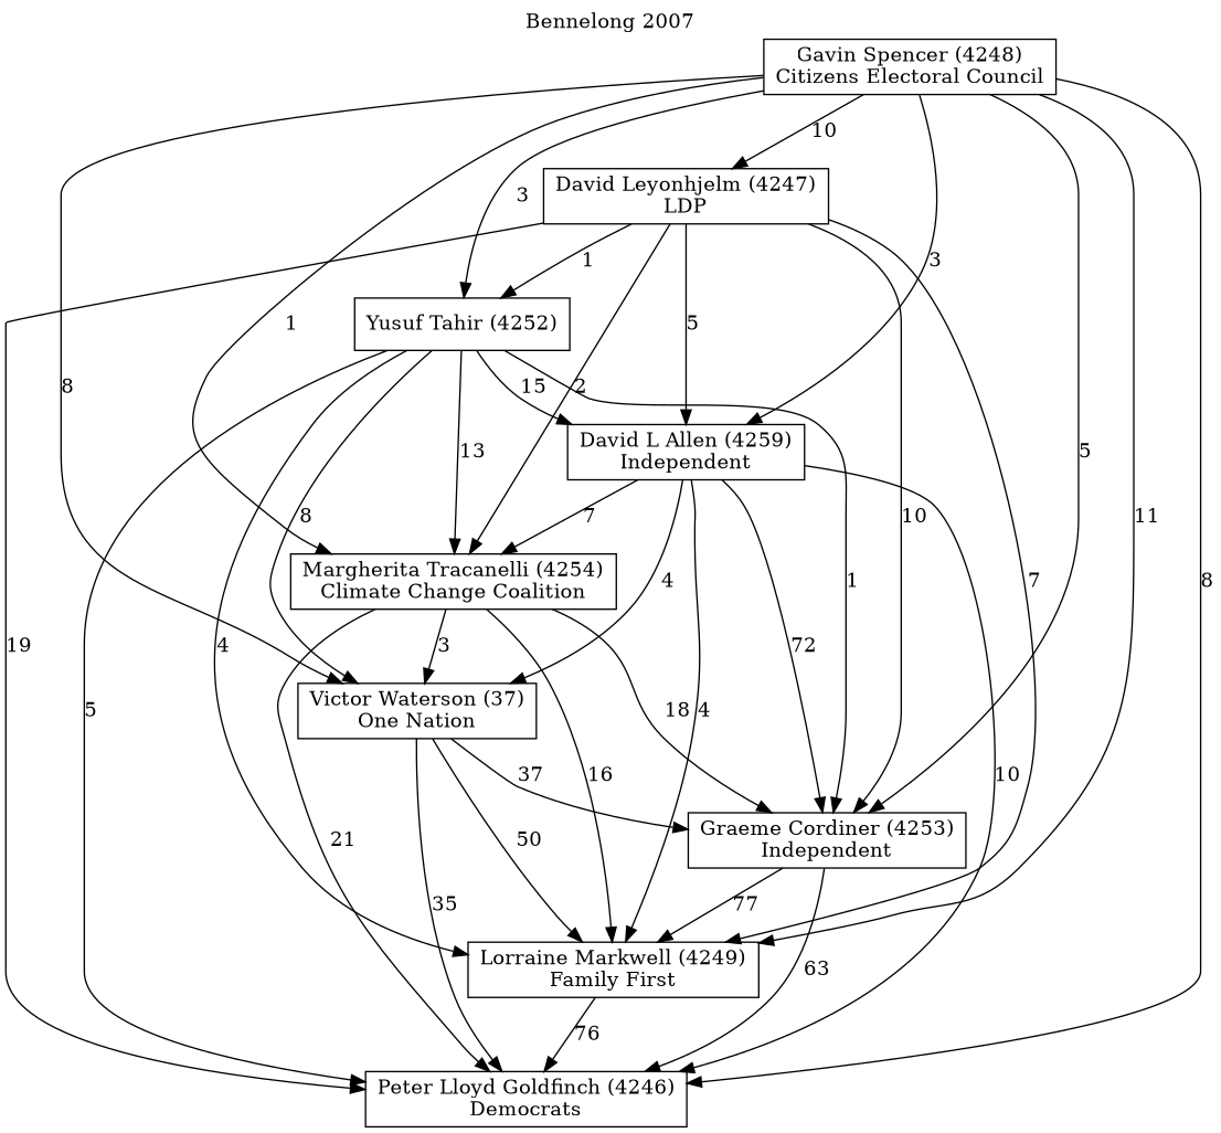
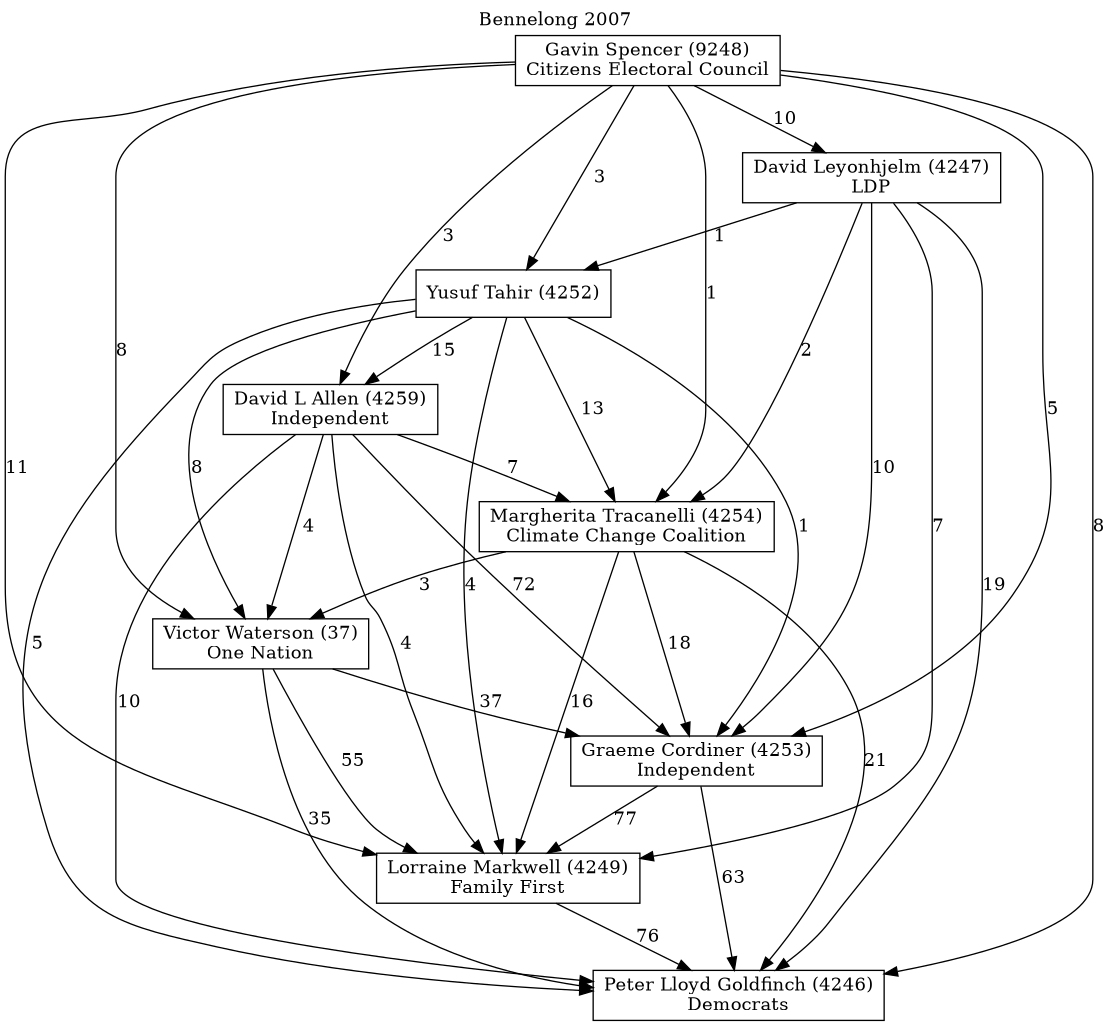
  digraph {
    label="Bennelong 2007"
    labelloc=t
    mclimit=10
    node [shape=box]
    n1 [label="Peter Lloyd Goldfinch (4246)\nDemocrats"]
    n2 [label="Lorraine Markwell (4249)\nFamily First"]
    n3 [label="Graeme Cordiner (4253)\nIndependent"]
    n4 [label="Victor Waterson (37)\nOne Nation"]
    n5 [label="Margherita Tracanelli (4254)\nClimate Change Coalition"]
    n6 [label="David L Allen (4259)\nIndependent"]
    n7 [label="Yusuf Tahir (4252)\n"]
    n8 [label="David Leyonhjelm (4247)\nLDP"]
-   n9 [label="Gavin Spencer (4248)\nCitizens Electoral Council"]
+   n9 [label="Gavin Spencer (9248)\nCitizens Electoral Council"]
    n2 -> n1 [label=76]
    n3 -> n1 [label=63]
    n3 -> n2 [label=77]
    n4 -> n1 [label=35]
-   n4 -> n2 [label=50]
+   n4 -> n2 [label=55]
    n4 -> n3 [label=37]
    n5 -> n1 [label=21]
    n5 -> n2 [label=16]
    n5 -> n3 [label=18]
    n5 -> n4 [label=3]
    n6 -> n1 [label=10]
    n6 -> n2 [label=4]
    n6 -> n3 [label=72]
    n6 -> n4 [label=4]
    n6 -> n5 [label=7]
    n7 -> n1 [label=5]
    n7 -> n2 [label=4]
    n7 -> n3 [label=1]
    n7 -> n4 [label=8]
    n7 -> n5 [label=13]
    n7 -> n6 [label=15]
    n8 -> n1 [label=19]
    n8 -> n2 [label=7]
    n8 -> n3 [label=10]
    n8 -> n5 [label=2]
-   n8 -> n6 [label=5]
    n8 -> n7 [label=1]
    n9 -> n1 [label=8]
    n9 -> n2 [label=11]
    n9 -> n3 [label=5]
    n9 -> n4 [label=8]
    n9 -> n5 [label=1]
    n9 -> n6 [label=3]
    n9 -> n7 [label=3]
    n9 -> n8 [label=10]
  }
